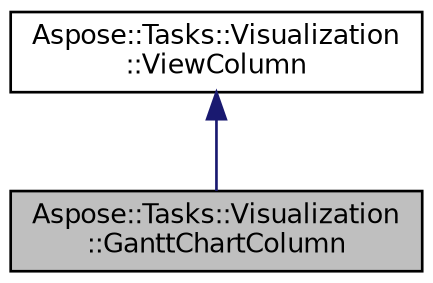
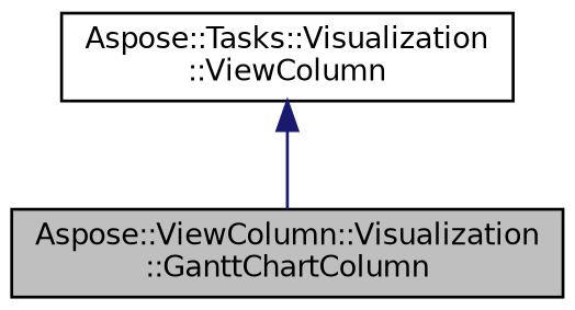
  digraph {
    node [color=black fontname=Helvetica fontsize=10 shape=record style=filled]
-   n1 [fillcolor=grey75 fontcolor=black height=0.2 label="Aspose::Tasks::Visualization\l::GanttChartColumn" width=0.4]
+   n1 [fillcolor=grey75 fontcolor=black height=0.2 label="Aspose::ViewColumn::Visualization\l::GanttChartColumn" width=0.4]
    n2 [fillcolor=white height=0.2 label="Aspose::Tasks::Visualization\l::ViewColumn" width=0.4]
    n2 -> n1 [color=midnightblue dir=back fontname=Helvetica fontsize=10 labelfontname=Helvetica labelfontsize=10 style=solid]
  }
